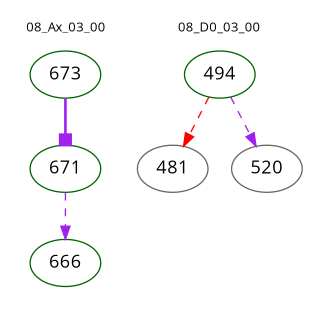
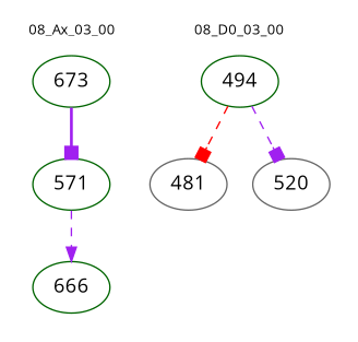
  digraph {
    fontname="Open Sans"
    node [color=darkgreen fontname="Open Sans"]
    edge [arrowhead=normal color=purple fontname="Open Sans" style=dashed]
-   n1 [label=671]
+   n1 [label=571]
    n2 [label=666]
    n3 [label=673]
    n4 [label=494]
    n5 [color=gray40 label=481]
    n6 [color=gray40 label=520]
    subgraph cluster_1 {
      color=white
      fontsize=10
      label="08_Ax_03_00"
      n1
      n2
      n3
    }
    subgraph cluster_2 {
      color=white
      fontsize=10
      label="08_D0_03_00"
      n4
      n5
      n6
    }
    n1 -> n2
    n3 -> n1 [arrowhead=box style=bold]
-   n4 -> n5 [color=red]
-   n4 -> n6
+   n4 -> n5 [arrowhead=box color=red]
+   n4 -> n6 [arrowhead=box]
  }
